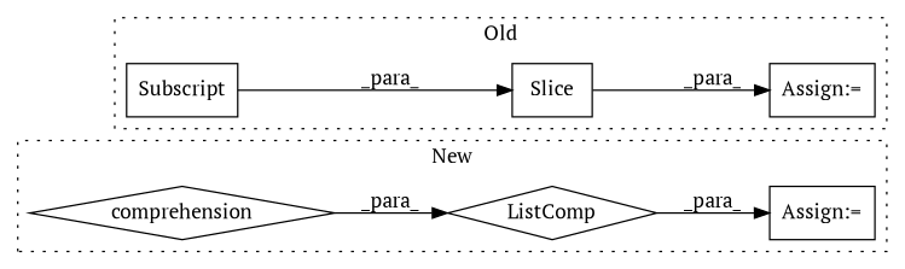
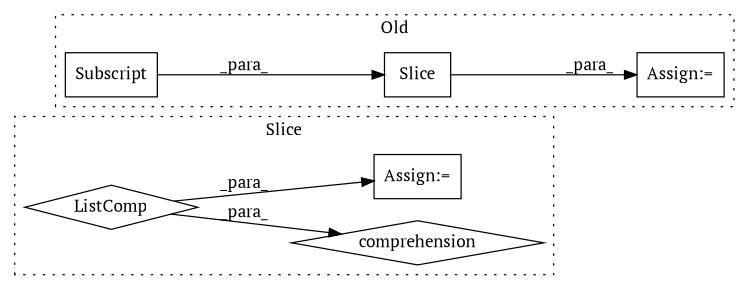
  digraph {
    fontname="PT Serif"
    rankdir=LR
    node [a=68 fontname="PT Serif" l=3 shape=box]
    edge [fontname="PT Serif"]
    n1 [a=106 l=49 label=ListComp s=3264 shape=diamond]
    n2 [a=45 label=comprehension s=3287 shape=diamond]
    n3 [label="Assign:=" s=3261]
    n4 [a=80 l=11 label=Slice s=3866]
    n5 [a=63 l="14,0" label=Subscript s="3864,0"]
    n6 [l=10 label="Assign:=" s=3950]
    subgraph cluster_1 {
-     label=New
+     label=Slice
      style=dotted
      n1
      n2
      n3
    }
    subgraph cluster_2 {
      label=Old
      style=dotted
      n4
      n5
      n6
    }
    n1 -> n3 [label=_para_]
-   n2 -> n1 [label=_para_]
+   n1 -> n2 [label=_para_]
    n4 -> n6 [label=_para_]
    n5 -> n4 [label=_para_]
  }
